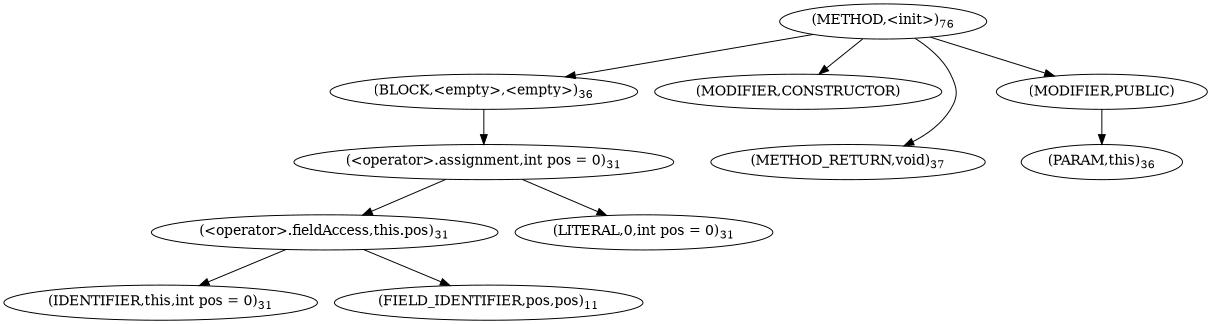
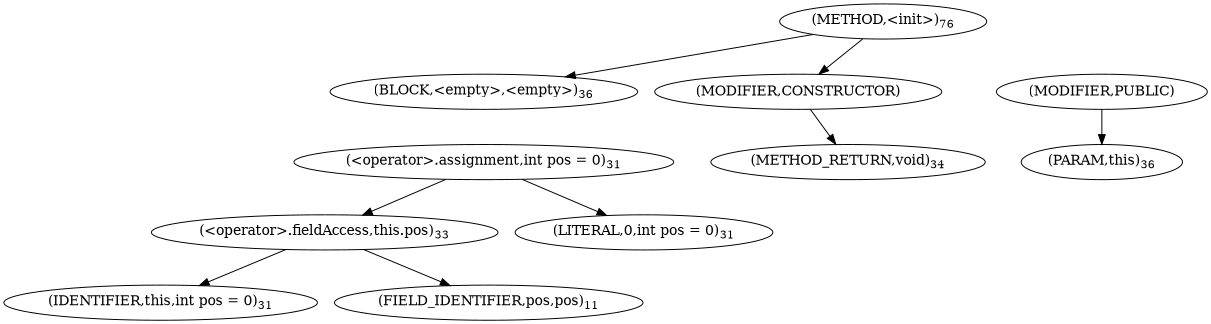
  digraph {
    n1 [label=<(METHOD,&lt;init&gt;)<SUB>76</SUB>>]
    n2 [label=<(BLOCK,&lt;empty&gt;,&lt;empty&gt;)<SUB>36</SUB>>]
    n3 [label=<(MODIFIER,CONSTRUCTOR)>]
    n4 [label=<(MODIFIER,PUBLIC)>]
-   n5 [label=<(METHOD_RETURN,void)<SUB>37</SUB>>]
+   n5 [label=<(METHOD_RETURN,void)<SUB>34</SUB>>]
    n6 [label=<(PARAM,this)<SUB>36</SUB>>]
    n7 [label=<(&lt;operator&gt;.assignment,int pos = 0)<SUB>31</SUB>>]
-   n8 [label=<(&lt;operator&gt;.fieldAccess,this.pos)<SUB>31</SUB>>]
+   n8 [label=<(&lt;operator&gt;.fieldAccess,this.pos)<SUB>33</SUB>>]
    n9 [label=<(LITERAL,0,int pos = 0)<SUB>31</SUB>>]
    n10 [label=<(IDENTIFIER,this,int pos = 0)<SUB>31</SUB>>]
    n11 [label=<(FIELD_IDENTIFIER,pos,pos)<SUB>11</SUB>>]
    n1 -> n2
    n1 -> n3
-   n1 -> n4
-   n1 -> n5
-   n2 -> n7
+   n3 -> n5
    n4 -> n6
    n7 -> n8
    n7 -> n9
    n8 -> n10
    n8 -> n11
  }
